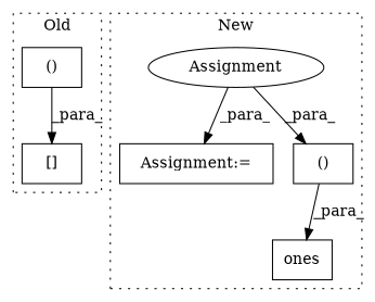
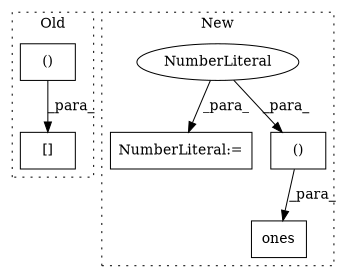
  digraph {
    node [a=106 l=1 s=10537 shape=box]
    n1 [a=2 l="19,2" label="[]" s="10980,11033"]
    n2 [l=34 label="()" s=10999]
    n3 [a=32 l="10,2" label=ones s="10527,10552"]
-   n4 [a=7 label="Assignment:=" s=10523]
+   n4 [a=7 label="NumberLiteral:=" s=10523]
    n5 [l=15 label="()"]
-   n6 [a=34 label=Assignment shape=ellipse]
+   n6 [a=34 label=NumberLiteral shape=ellipse]
    subgraph cluster_1 {
      label=Old
      style=dotted
      n1
      n2
    }
    subgraph cluster_2 {
      label=New
      style=dotted
      n3
      n4
      n5
      n6
    }
    n2 -> n1 [label=_para_]
    n5 -> n3 [label=_para_]
    n6 -> n4 [label=_para_]
    n6 -> n5 [label=_para_]
  }
